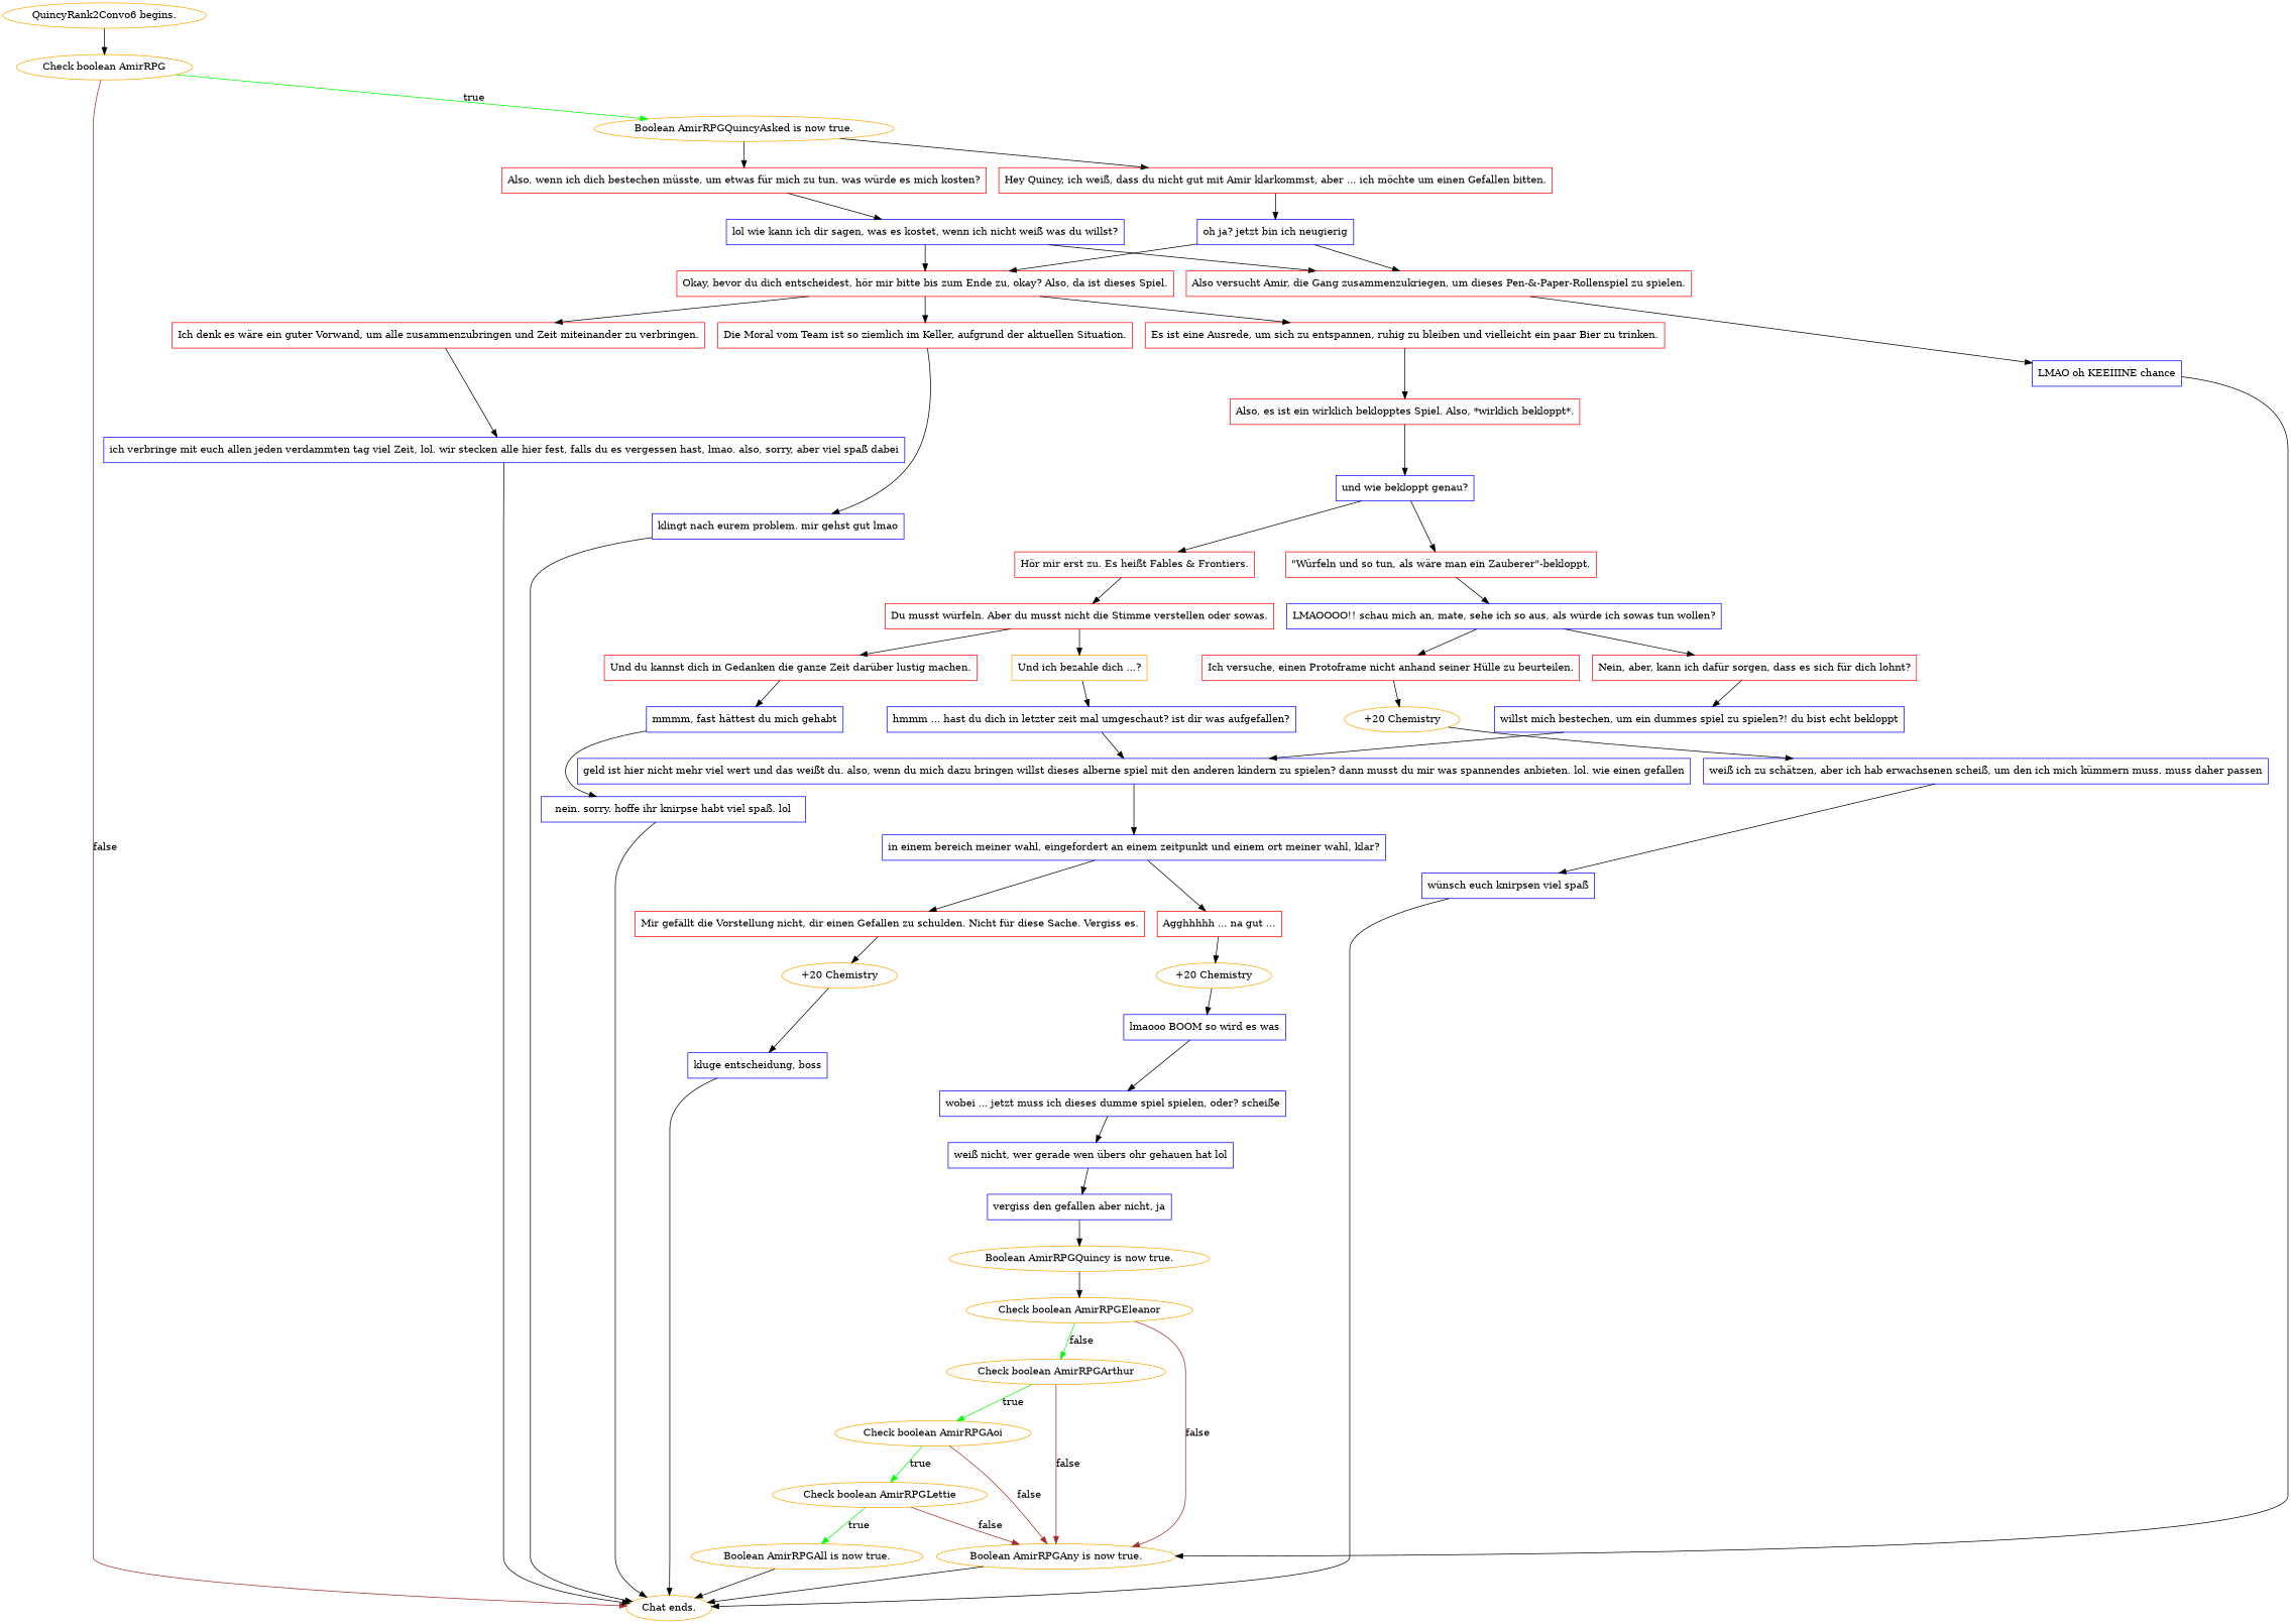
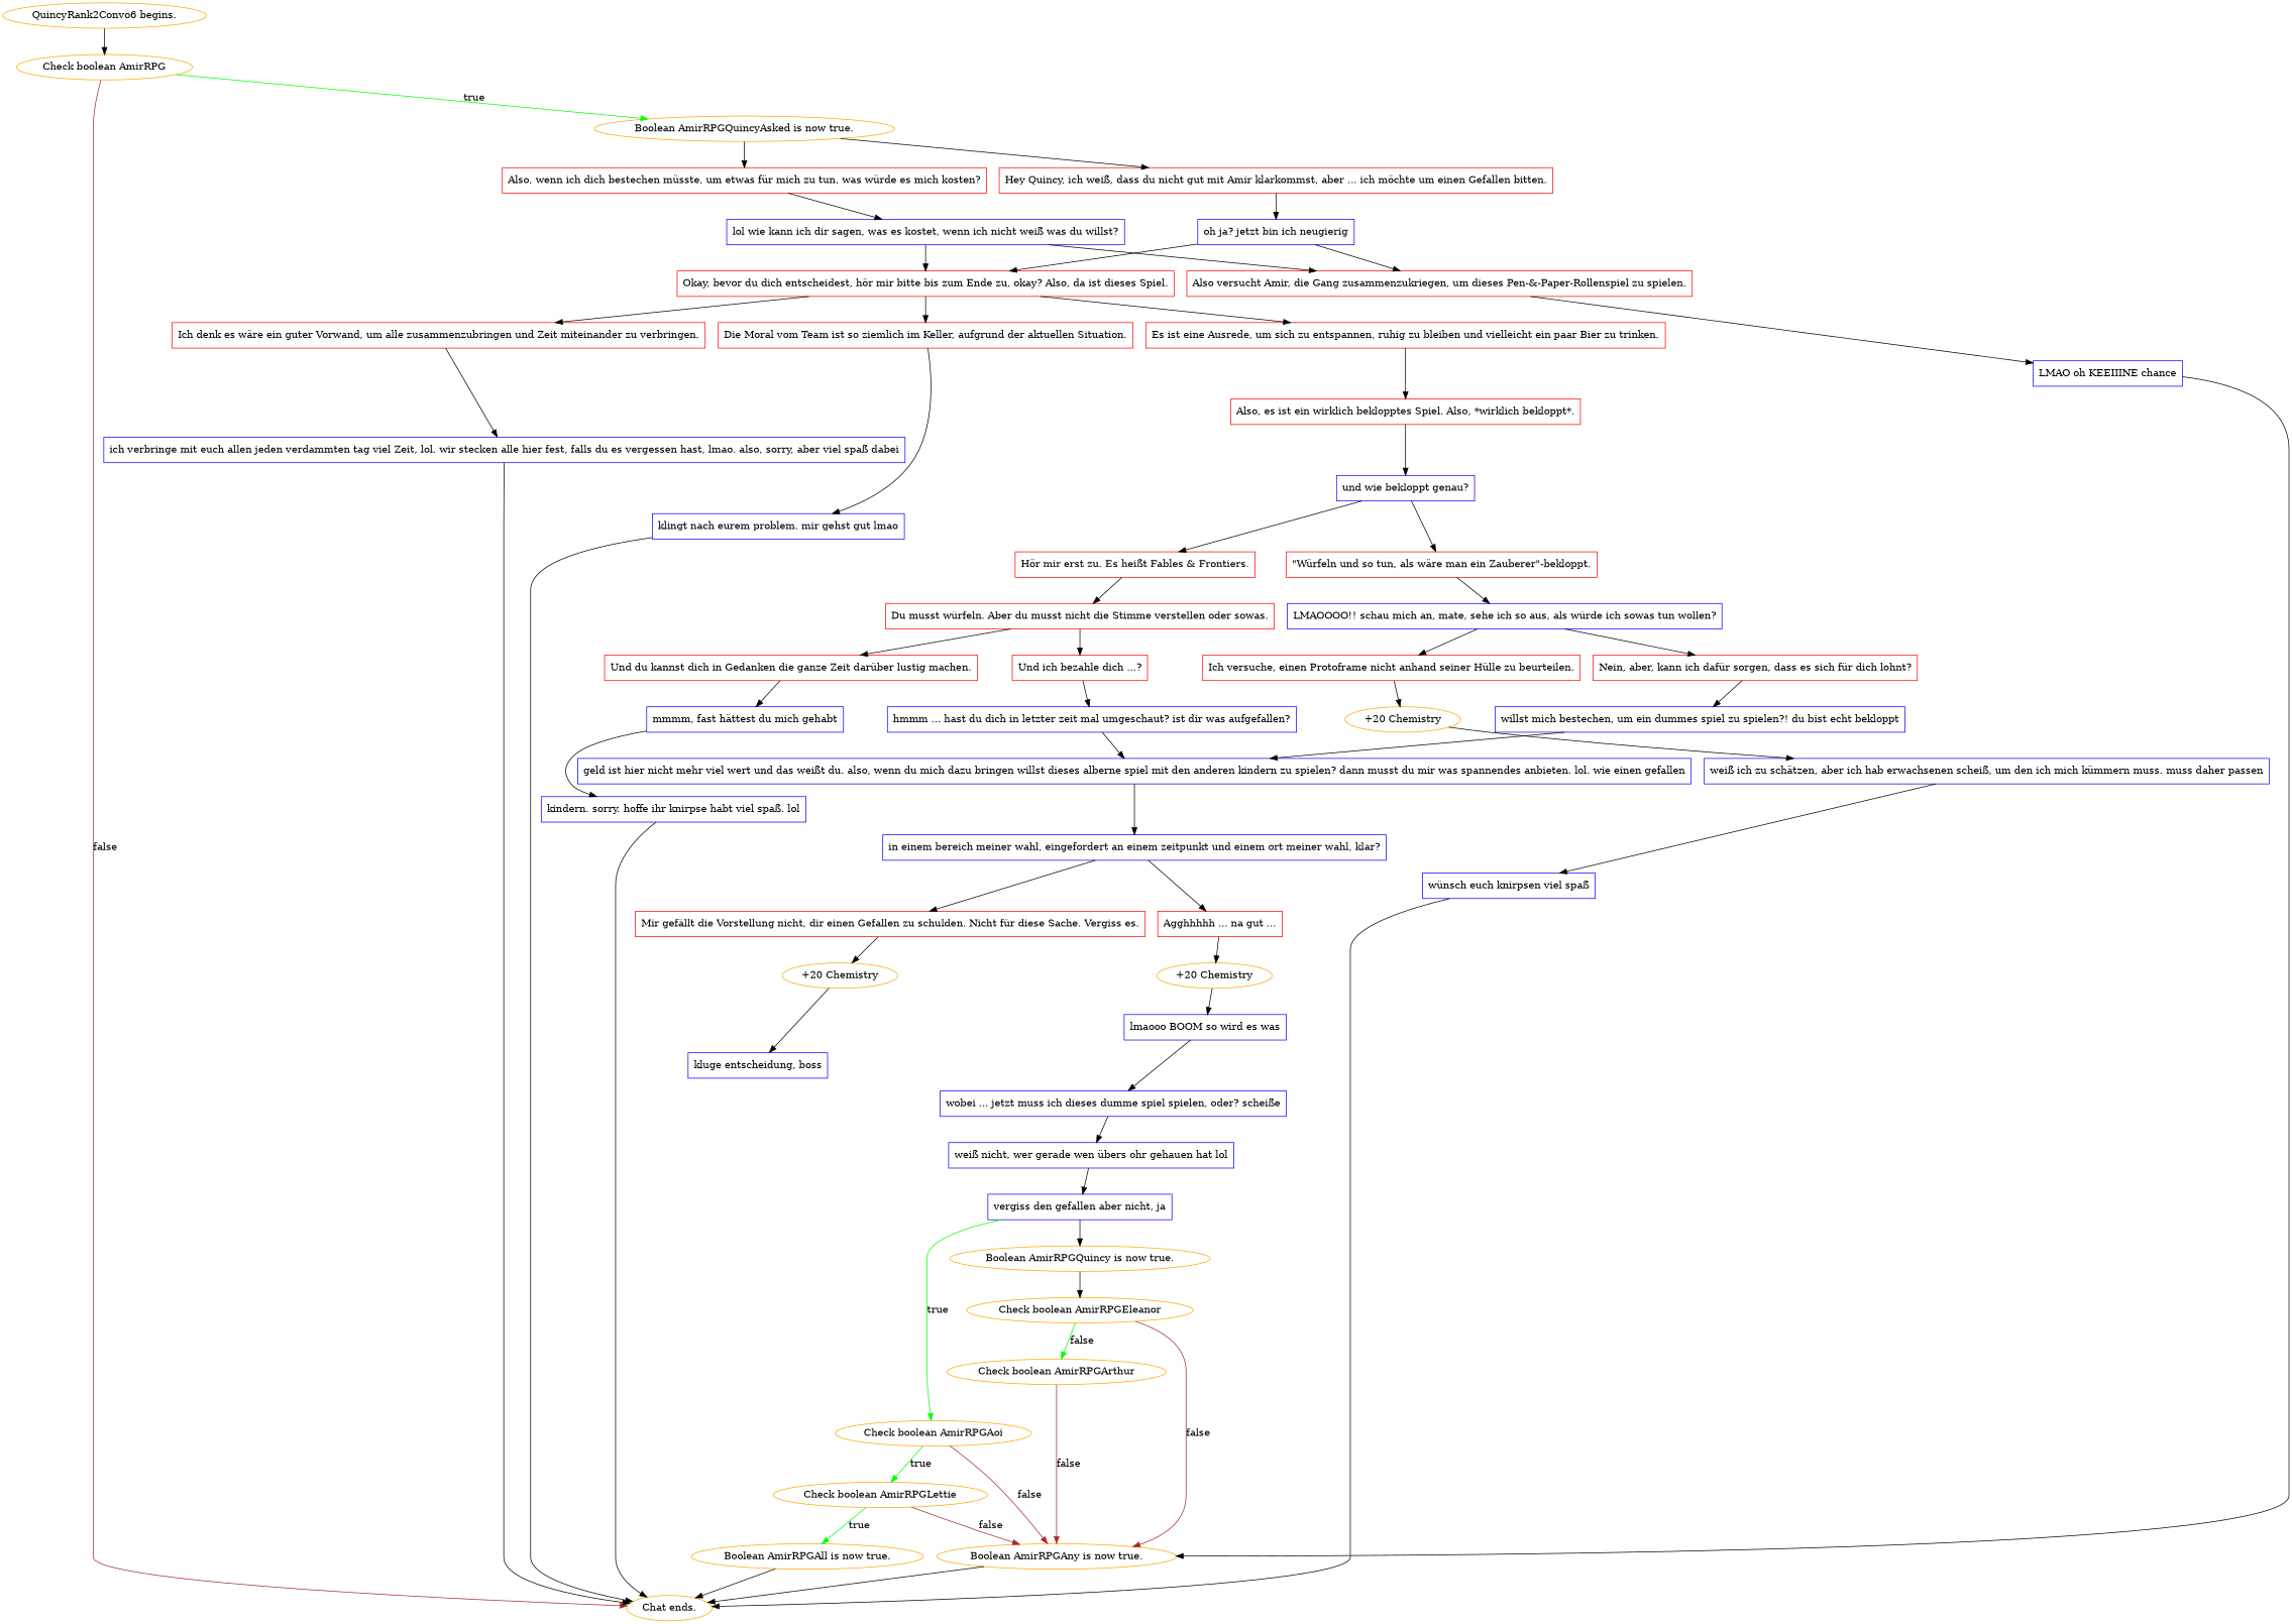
  digraph {
    node [color=blue shape=box]
    "QuincyRank2Convo6 begins." [color=orange shape=""]
    n2 [color=orange label="Check boolean AmirRPG" shape=""]
    n3 [color=orange label="Boolean AmirRPGQuincyAsked is now true." shape=""]
    "Chat ends." [color=orange shape=""]
    n5 [color=red label="Hey Quincy, ich weiß, dass du nicht gut mit Amir klarkommst, aber ... ich möchte um einen Gefallen bitten."]
    n6 [color=red label="Also, wenn ich dich bestechen müsste, um etwas für mich zu tun, was würde es mich kosten?"]
    n7 [label="oh ja? jetzt bin ich neugierig"]
    n8 [label="lol wie kann ich dir sagen, was es kostet, wenn ich nicht weiß was du willst?"]
    n9 [color=red label="Okay, bevor du dich entscheidest, hör mir bitte bis zum Ende zu, okay? Also, da ist dieses Spiel."]
    n10 [color=red label="Also versucht Amir, die Gang zusammenzukriegen, um dieses Pen-&-Paper-Rollenspiel zu spielen."]
    n11 [color=red label="Ich denk es wäre ein guter Vorwand, um alle zusammenzubringen und Zeit miteinander zu verbringen."]
    n12 [color=red label="Es ist eine Ausrede, um sich zu entspannen, ruhig zu bleiben und vielleicht ein paar Bier zu trinken."]
    n13 [color=red label="Die Moral vom Team ist so ziemlich im Keller, aufgrund der aktuellen Situation."]
    n14 [label="LMAO oh KEEIIINE chance"]
    n15 [label="ich verbringe mit euch allen jeden verdammten tag viel Zeit, lol. wir stecken alle hier fest, falls du es vergessen hast, lmao. also, sorry, aber viel spaß dabei"]
    n16 [color=red label="Also, es ist ein wirklich beklopptes Spiel. Also, *wirklich bekloppt*."]
    n17 [label="klingt nach eurem problem. mir gehst gut lmao"]
    n18 [color=orange label="Boolean AmirRPGAny is now true." shape=""]
    n19 [label="und wie bekloppt genau?"]
    n20 [color=red label="\"Würfeln und so tun, als wäre man ein Zauberer\"-bekloppt."]
    n21 [color=red label="Hör mir erst zu. Es heißt Fables & Frontiers."]
    n22 [label="LMAOOOO!! schau mich an, mate, sehe ich so aus, als würde ich sowas tun wollen?"]
    n23 [color=red label="Du musst würfeln. Aber du musst nicht die Stimme verstellen oder sowas."]
    n24 [color=red label="Ich versuche, einen Protoframe nicht anhand seiner Hülle zu beurteilen."]
    n25 [color=red label="Nein, aber, kann ich dafür sorgen, dass es sich für dich lohnt?"]
-   n26 [color=orange label="Und ich bezahle dich ...?"]
+   n26 [color=red label="Und ich bezahle dich ...?"]
    n27 [color=red label="Und du kannst dich in Gedanken die ganze Zeit darüber lustig machen."]
    n28 [color=orange label="+20 Chemistry" shape=""]
    n29 [label="willst mich bestechen, um ein dummes spiel zu spielen?! du bist echt bekloppt"]
    n30 [label="hmmm ... hast du dich in letzter zeit mal umgeschaut? ist dir was aufgefallen?"]
    n31 [label="mmmm, fast hättest du mich gehabt"]
    n32 [label="weiß ich zu schätzen, aber ich hab erwachsenen scheiß, um den ich mich kümmern muss. muss daher passen"]
    n33 [label="geld ist hier nicht mehr viel wert und das weißt du. also, wenn du mich dazu bringen willst dieses alberne spiel mit den anderen kindern zu spielen? dann musst du mir was spannendes anbieten. lol. wie einen gefallen"]
-   n34 [label="nein. sorry. hoffe ihr knirpse habt viel spaß. lol"]
+   n34 [label="kindern. sorry. hoffe ihr knirpse habt viel spaß. lol"]
    n35 [label="wünsch euch knirpsen viel spaß"]
    n36 [label="in einem bereich meiner wahl, eingefordert an einem zeitpunkt und einem ort meiner wahl, klar?"]
    n37 [color=red label="Agghhhhh ... na gut ..."]
    n38 [color=red label="Mir gefällt die Vorstellung nicht, dir einen Gefallen zu schulden. Nicht für diese Sache. Vergiss es."]
    n39 [color=orange label="+20 Chemistry" shape=""]
    n40 [color=orange label="+20 Chemistry" shape=""]
    n41 [label="lmaooo BOOM so wird es was"]
    n42 [label="kluge entscheidung, boss"]
    n43 [label="wobei ... jetzt muss ich dieses dumme spiel spielen, oder? scheiße"]
    n44 [label="weiß nicht, wer gerade wen übers ohr gehauen hat lol"]
    n45 [label="vergiss den gefallen aber nicht, ja"]
    n46 [color=orange label="Boolean AmirRPGQuincy is now true." shape=""]
    n47 [color=orange label="Check boolean AmirRPGEleanor" shape=""]
    n48 [color=orange label="Check boolean AmirRPGArthur" shape=""]
    n49 [color=orange label="Check boolean AmirRPGAoi" shape=""]
    n50 [color=orange label="Check boolean AmirRPGLettie" shape=""]
    n51 [color=orange label="Boolean AmirRPGAll is now true." shape=""]
    "QuincyRank2Convo6 begins." -> n2
    n2 -> n3 [color=green label=true]
    n2 -> "Chat ends." [color=brown label=false]
    n3 -> n5
    n3 -> n6
    n5 -> n7
    n6 -> n8
    n7 -> n9
    n7 -> n10
    n8 -> n9
    n8 -> n10
    n9 -> n11
    n9 -> n12
    n9 -> n13
    n10 -> n14
    n11 -> n15
    n12 -> n16
    n13 -> n17
    n14 -> n18
    n15 -> "Chat ends."
    n16 -> n19
    n17 -> "Chat ends."
    n18 -> "Chat ends."
    n19 -> n20
    n19 -> n21
    n20 -> n22
    n21 -> n23
    n22 -> n24
    n22 -> n25
    n23 -> n26
    n23 -> n27
    n24 -> n28
    n25 -> n29
    n26 -> n30
    n27 -> n31
    n28 -> n32
    n29 -> n33
    n30 -> n33
    n31 -> n34
    n32 -> n35
    n33 -> n36
    n34 -> "Chat ends."
    n35 -> "Chat ends."
    n36 -> n37
    n36 -> n38
    n37 -> n39
    n38 -> n40
    n39 -> n41
    n40 -> n42
    n41 -> n43
-   n42 -> "Chat ends."
    n43 -> n44
    n44 -> n45
    n45 -> n46
    n46 -> n47
    n47 -> n18 [color=brown label=false]
    n47 -> n48 [color=green label=false]
    n48 -> n18 [color=brown label=false]
-   n48 -> n49 [color=green label=true]
+   n45 -> n49 [color=green label=true]
    n49 -> n18 [color=brown label=false]
    n49 -> n50 [color=green label=true]
    n50 -> n18 [color=brown label=false]
    n50 -> n51 [color=green label=true]
    n51 -> "Chat ends."
  }
